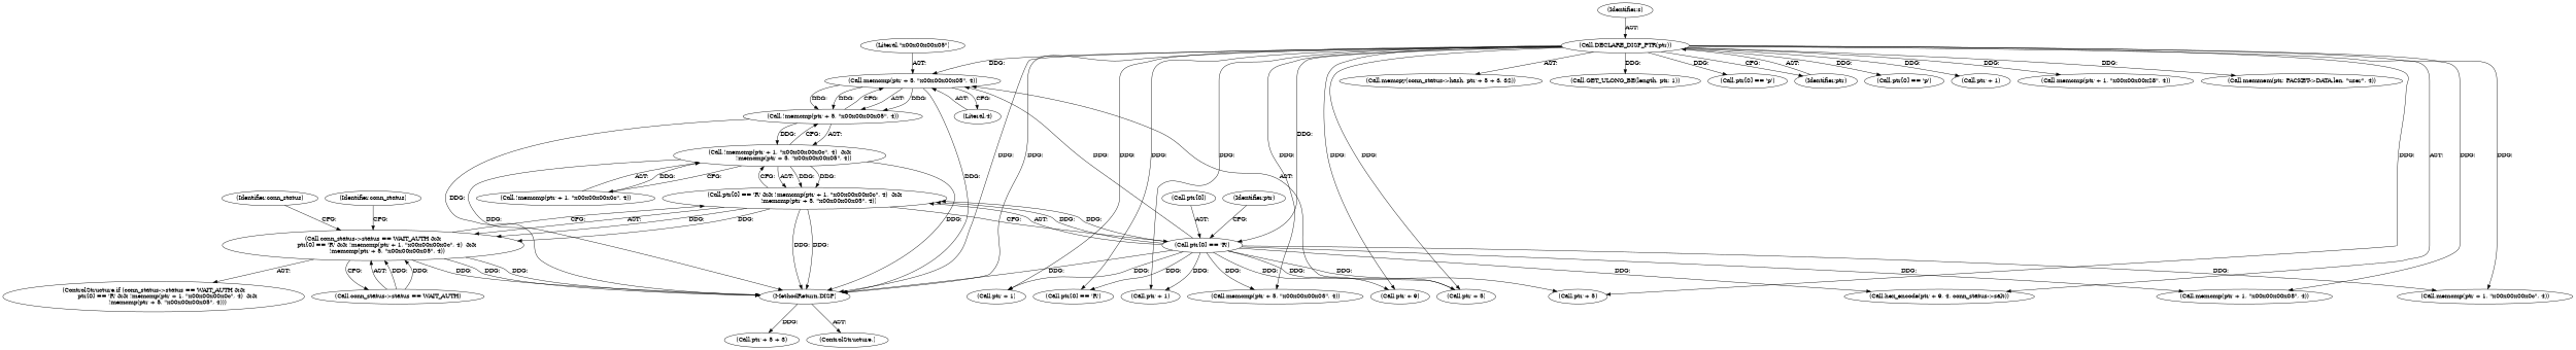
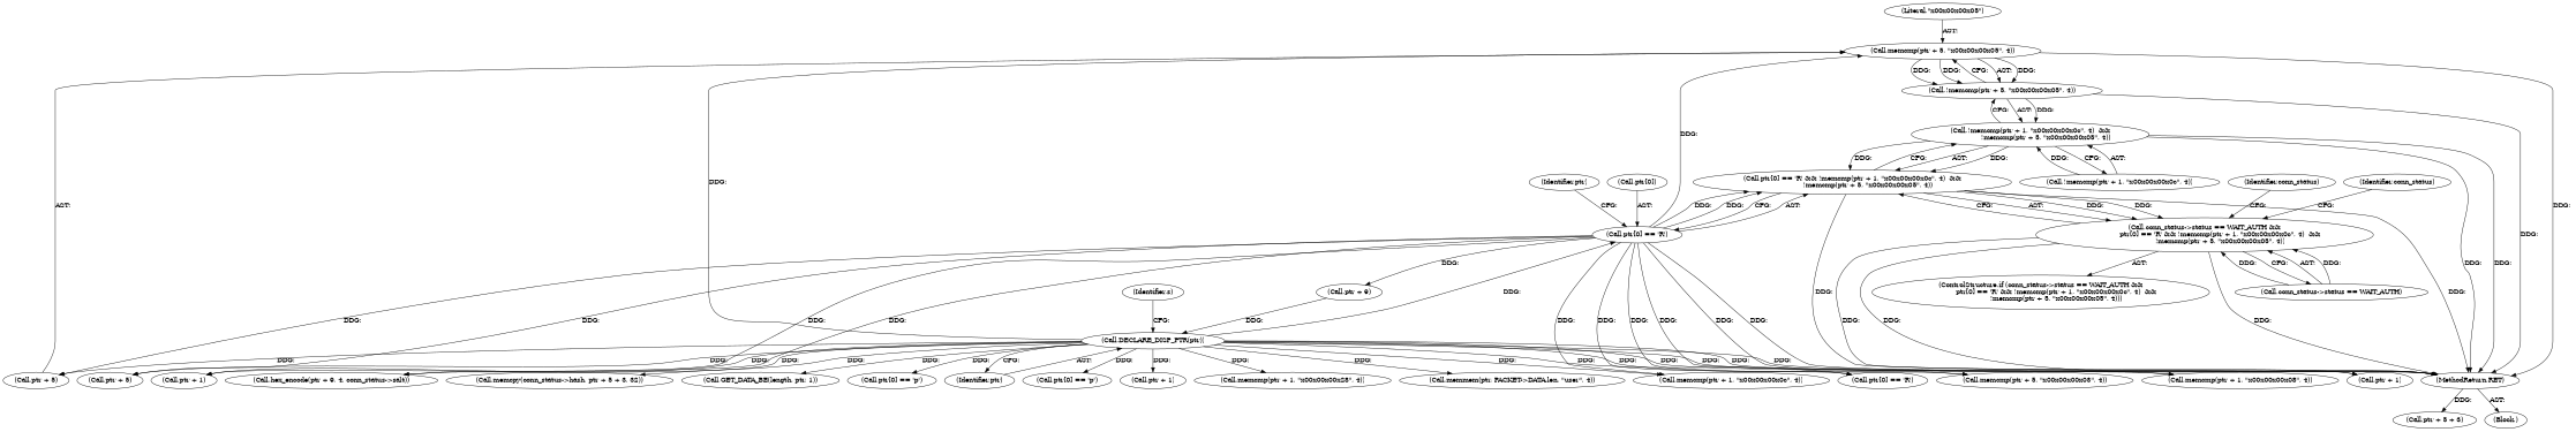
  digraph {
    n1 [label="(Call,memcmp(ptr + 5, \"\x00\x00\x00\x05\", 4))"]
    n2 [label="(Call,!memcmp(ptr + 5, \"\x00\x00\x00\x05\", 4))"]
-   n3 [label="(MethodReturn,DISP)"]
-   n4 [label="(Literal,4)"]
+   n3 [label="(MethodReturn,RET)"]
    n5 [label="(Call,!memcmp(ptr + 1, \"\x00\x00\x00\x0c\", 4)  &&\n               !memcmp(ptr + 5, \"\x00\x00\x00\x05\", 4))"]
    n6 [label="(Call,ptr + 5 + 3)"]
-   n7 [label="(ControlStructure,)"]
+   n7 [label="(Block,)"]
    n8 [label="(Call,ptr[0] == 'R')"]
    n9 [label="(Call,ptr[0] == 'R' && !memcmp(ptr + 1, \"\x00\x00\x00\x0c\", 4)  &&\n               !memcmp(ptr + 5, \"\x00\x00\x00\x05\", 4))"]
    n10 [label="(Call,ptr + 5)"]
    n11 [label="(Call,ptr + 5)"]
    n12 [label="(Call,ptr + 1)"]
    n13 [label="(Call,memcmp(ptr + 5, \"\x00\x00\x00\x03\", 4))"]
    n14 [label="(Call,ptr[0] == 'R')"]
    n15 [label="(Call,hex_encode(ptr + 9, 4, conn_status->salt))"]
    n16 [label="(Call,ptr + 9)"]
    n17 [label="(Call,memcmp(ptr + 1, \"\x00\x00\x00\x08\", 4))"]
    n18 [label="(Call,ptr + 1)"]
    n19 [label="(Call,memcmp(ptr + 1, \"\x00\x00\x00\x0c\", 4))"]
    n20 [label="(Call,conn_status->status == WAIT_AUTH &&\n               ptr[0] == 'R' && !memcmp(ptr + 1, \"\x00\x00\x00\x0c\", 4)  &&\n               !memcmp(ptr + 5, \"\x00\x00\x00\x05\", 4))"]
    n21 [label="(Call,DECLARE_DISP_PTR(ptr))"]
    n22 [label="(Call,memcpy(conn_status->hash, ptr + 5 + 3, 32))"]
-   n23 [label="(Call,GET_ULONG_BE(length, ptr, 1))"]
+   n23 [label="(Call,GET_DATA_BE(length, ptr, 1))"]
    n24 [label="(Call,ptr[0] == 'p')"]
    n25 [label="(Identifier,ptr)"]
    n26 [label="(Call,ptr[0] == 'p')"]
    n27 [label="(Call,ptr + 1)"]
    n28 [label="(Call,memcmp(ptr + 1, \"\x00\x00\x00\x28\", 4))"]
    n29 [label="(Call,memmem(ptr, PACKET->DATA.len, \"user\", 4))"]
    n30 [label="(Call,!memcmp(ptr + 1, \"\x00\x00\x00\x0c\", 4))"]
    n31 [label="(Call,conn_status->status == WAIT_AUTH)"]
    n32 [label="(ControlStructure,if (conn_status->status == WAIT_AUTH &&\n               ptr[0] == 'R' && !memcmp(ptr + 1, \"\x00\x00\x00\x0c\", 4)  &&\n               !memcmp(ptr + 5, \"\x00\x00\x00\x05\", 4)))"]
    n33 [label="(Literal,\"\x00\x00\x00\x05\")"]
    n34 [label="(Identifier,s)"]
    n35 [label="(Identifier,ptr)"]
    n36 [label="(Identifier,conn_status)"]
    n37 [label="(Identifier,conn_status)"]
    n38 [label="(Call,ptr[0])"]
    n1 -> n2 [label="AST: "]
    n1 -> n2 [label="DDG: "]
    n1 -> n2 [label="DDG: "]
    n1 -> n2 [label="DDG: "]
    n1 -> n3 [label="DDG: "]
-   n1 -> n4 [label="CFG: "]
    n2 -> n1 [label="CFG: "]
    n2 -> n3 [label="DDG: "]
    n2 -> n5 [label="AST: "]
    n2 -> n5 [label="DDG: "]
    n3 -> n6 [label="DDG: "]
    n3 -> n7 [label="AST: "]
-   n4 -> n1 [label="AST: "]
    n5 -> n2 [label="CFG: "]
    n5 -> n3 [label="DDG: "]
    n5 -> n3 [label="DDG: "]
    n5 -> n9 [label="AST: "]
    n5 -> n9 [label="DDG: "]
    n5 -> n9 [label="DDG: "]
    n5 -> n30 [label="CFG: "]
    n8 -> n1 [label="DDG: "]
    n8 -> n3 [label="DDG: "]
    n8 -> n9 [label="AST: "]
    n8 -> n9 [label="DDG: "]
    n8 -> n9 [label="DDG: "]
    n8 -> n10 [label="DDG: "]
    n8 -> n11 [label="DDG: "]
    n8 -> n12 [label="DDG: "]
    n8 -> n13 [label="DDG: "]
    n8 -> n14 [label="DDG: "]
    n8 -> n15 [label="DDG: "]
    n8 -> n16 [label="DDG: "]
    n8 -> n17 [label="DDG: "]
    n8 -> n18 [label="DDG: "]
    n8 -> n19 [label="DDG: "]
    n9 -> n3 [label="DDG: "]
    n9 -> n3 [label="DDG: "]
    n9 -> n5 [label="CFG: "]
    n9 -> n8 [label="CFG: "]
    n9 -> n20 [label="AST: "]
    n9 -> n20 [label="DDG: "]
    n9 -> n20 [label="DDG: "]
    n11 -> n1 [label="AST: "]
    n20 -> n3 [label="DDG: "]
    n20 -> n3 [label="DDG: "]
    n20 -> n3 [label="DDG: "]
    n20 -> n9 [label="CFG: "]
    n20 -> n31 [label="CFG: "]
    n20 -> n32 [label="AST: "]
    n21 -> n1 [label="DDG: "]
    n21 -> n3 [label="DDG: "]
    n21 -> n3 [label="DDG: "]
    n21 -> n8 [label="DDG: "]
    n21 -> n10 [label="DDG: "]
    n21 -> n11 [label="DDG: "]
    n21 -> n12 [label="DDG: "]
    n21 -> n13 [label="DDG: "]
    n21 -> n14 [label="DDG: "]
-   n21 -> n15 [label="AST: "]
-   n21 -> n16 [label="DDG: "]
+   n21 -> n15 [label="DDG: "]
+   n16 -> n21 [label="DDG: "]
    n21 -> n17 [label="DDG: "]
    n21 -> n18 [label="DDG: "]
    n21 -> n19 [label="DDG: "]
-   n21 -> n22 [label="AST: "]
+   n21 -> n22 [label="DDG: "]
    n21 -> n23 [label="DDG: "]
    n21 -> n24 [label="DDG: "]
    n21 -> n25 [label="CFG: "]
    n21 -> n26 [label="DDG: "]
    n21 -> n27 [label="DDG: "]
    n21 -> n28 [label="DDG: "]
    n21 -> n29 [label="DDG: "]
    n25 -> n21 [label="AST: "]
    n30 -> n5 [label="AST: "]
    n30 -> n5 [label="DDG: "]
    n31 -> n20 [label="AST: "]
    n31 -> n20 [label="DDG: "]
    n31 -> n20 [label="DDG: "]
    n33 -> n1 [label="AST: "]
-   n34 -> n21 [label="AST: "]
+   n34 -> n21 [label="CFG: "]
    n35 -> n8 [label="CFG: "]
    n36 -> n20 [label="CFG: "]
    n37 -> n20 [label="CFG: "]
    n38 -> n8 [label="AST: "]
  }
